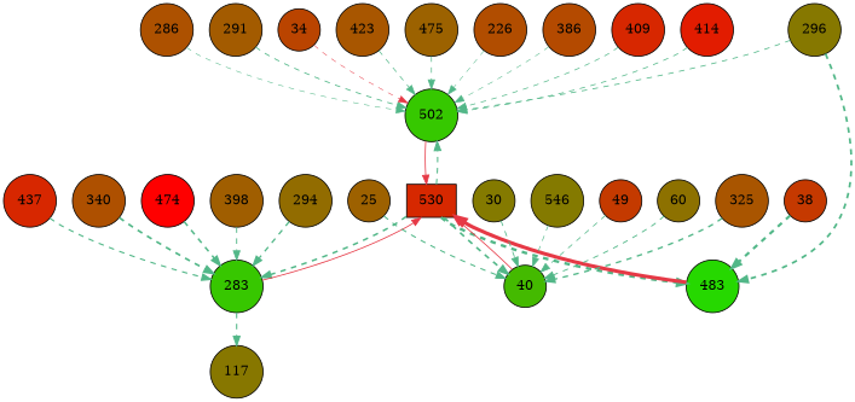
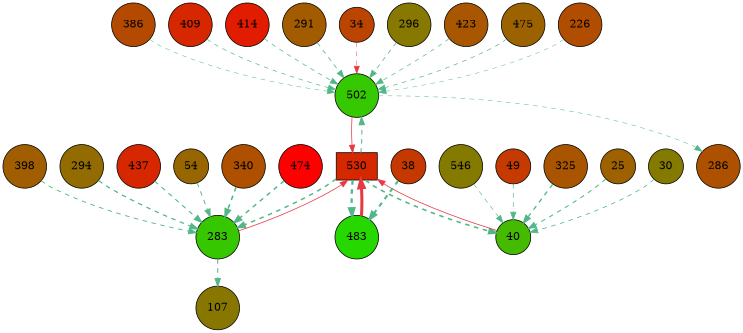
  digraph {
    rankdir=TB
    node [fillcolor="#d72700" shape=circle style=filled]
    edge [color="#52b788" penwidth=1.00 style=dashed]
    n1 [fillcolor="#b44a00" label=386]
    n2 [fillcolor="#36c800" label=502]
    n3 [fillcolor="#d62800" label=530 shape=box]
    n4 [fillcolor="#a05e00" label=398]
    n5 [fillcolor="#37c700" label=283]
-   n6 [fillcolor="#877700" label=117]
+   n6 [fillcolor="#877700" label=107]
    n7 [fillcolor="#44ba00" label=40]
    n8 [fillcolor="#26d800" label=483]
    n9 [fillcolor="#9d6100" label=25]
    n10 [label=409]
    n11 [fillcolor="#847a00" label=30]
    n12 [fillcolor="#e21c00" label=414]
    n13 [fillcolor="#ad5100" label=286]
    n14 [fillcolor="#847a00" label=546]
    n15 [fillcolor="#a35b00" label=291]
    n16 [fillcolor="#ba4400" label=34]
    n17 [fillcolor="#926c00" label=294]
    n18 [fillcolor="#c53900" label=38]
    n19 [fillcolor="#867800" label=296]
    n20 [fillcolor="#a85600" label=423]
    n21 [fillcolor="#c43a00" label=49]
    n22 [label=437]
-   n24 [fillcolor="#8d7100" label=60]
+   n23 [fillcolor="#986600" label=54]
    n25 [fillcolor="#a95500" label=325]
    n26 [fillcolor="#ae5000" label=340]
    n27 [fillcolor="#fe0000" label=474]
    n28 [fillcolor="#9c6200" label=475]
    n29 [fillcolor="#b14d00" label=226]
    n1 -> n2 [penwidth=0.67]
    n2 -> n3 [color="#e63946" style=""]
    n3 -> n2 [penwidth=1.35]
    n3 -> n5 [penwidth=1.93]
    n3 -> n7 [penwidth=2.08]
    n3 -> n8 [penwidth=3.00]
    n4 -> n5 [penwidth=1.18]
    n5 -> n3 [color="#e63946" style=""]
    n5 -> n6 [penwidth=1.39]
    n7 -> n3 [color="#e63946" style=""]
    n8 -> n3 [color="#e63946" penwidth=4.00 style=""]
    n9 -> n7 [penwidth=1.33]
    n10 -> n2 [penwidth=0.89]
    n11 -> n7 [penwidth=1.04]
    n12 -> n2 [penwidth=0.95]
-   n13 -> n2 [penwidth=0.67]
+   n2 -> n13 [penwidth=0.67]
    n14 -> n7 [penwidth=0.81]
    n15 -> n2 [penwidth=1.05]
    n16 -> n2 [color="#e63946" penwidth=0.61]
    n17 -> n5 [penwidth=1.65]
    n18 -> n8 [penwidth=2.73]
    n19 -> n2
-   n19 -> n8 [penwidth=2.23]
    n20 -> n2 [penwidth=0.88]
    n21 -> n7 [penwidth=0.93]
    n22 -> n5 [penwidth=1.42]
-   n24 -> n7 [penwidth=1.13]
+   n23 -> n5 [penwidth=1.25]
    n25 -> n7 [penwidth=1.74]
    n26 -> n5 [penwidth=2.12]
    n27 -> n5 [penwidth=1.92]
    n28 -> n2 [penwidth=0.91]
    n29 -> n2 [penwidth=0.61]
  }
